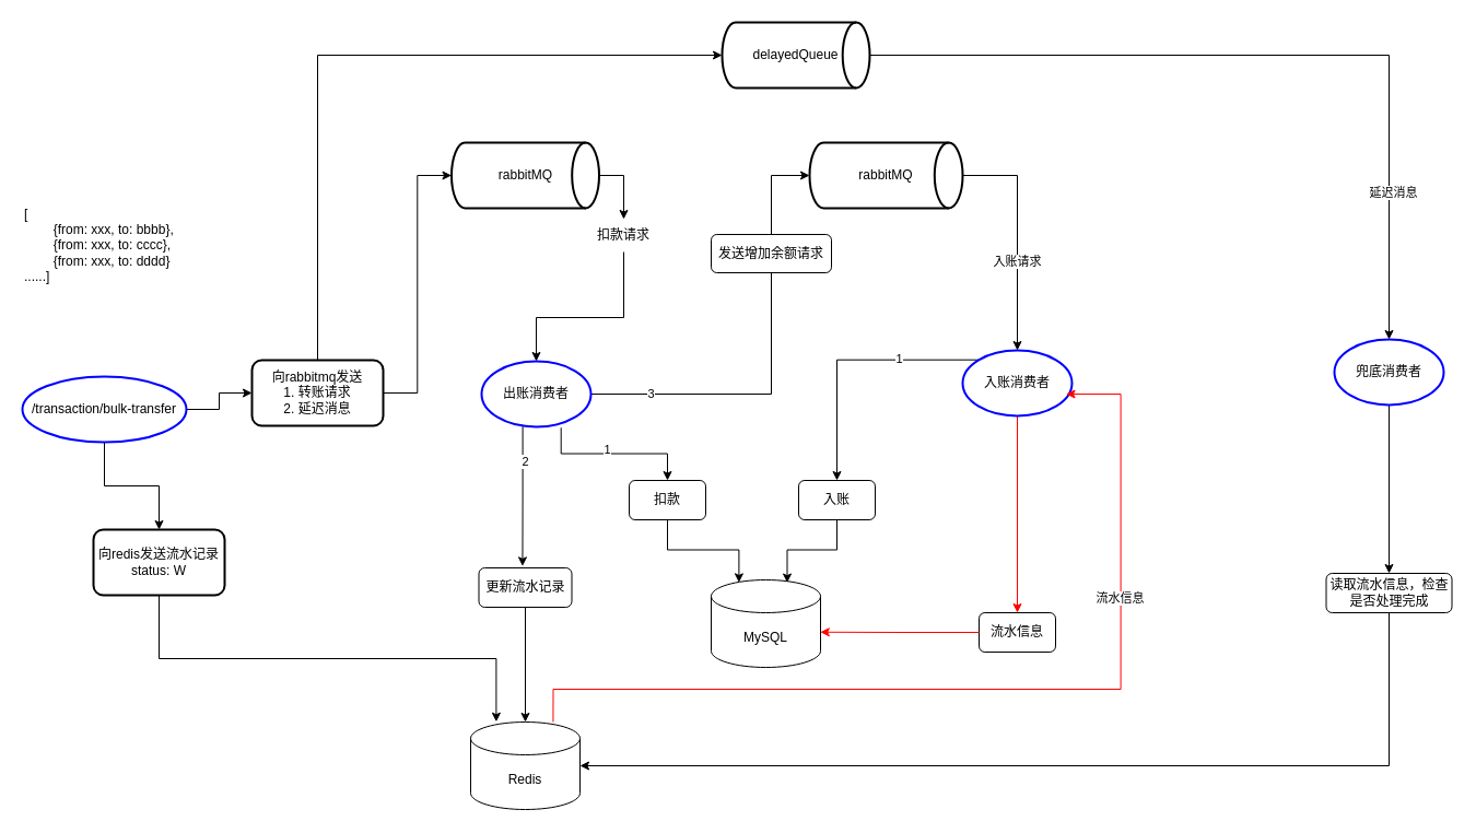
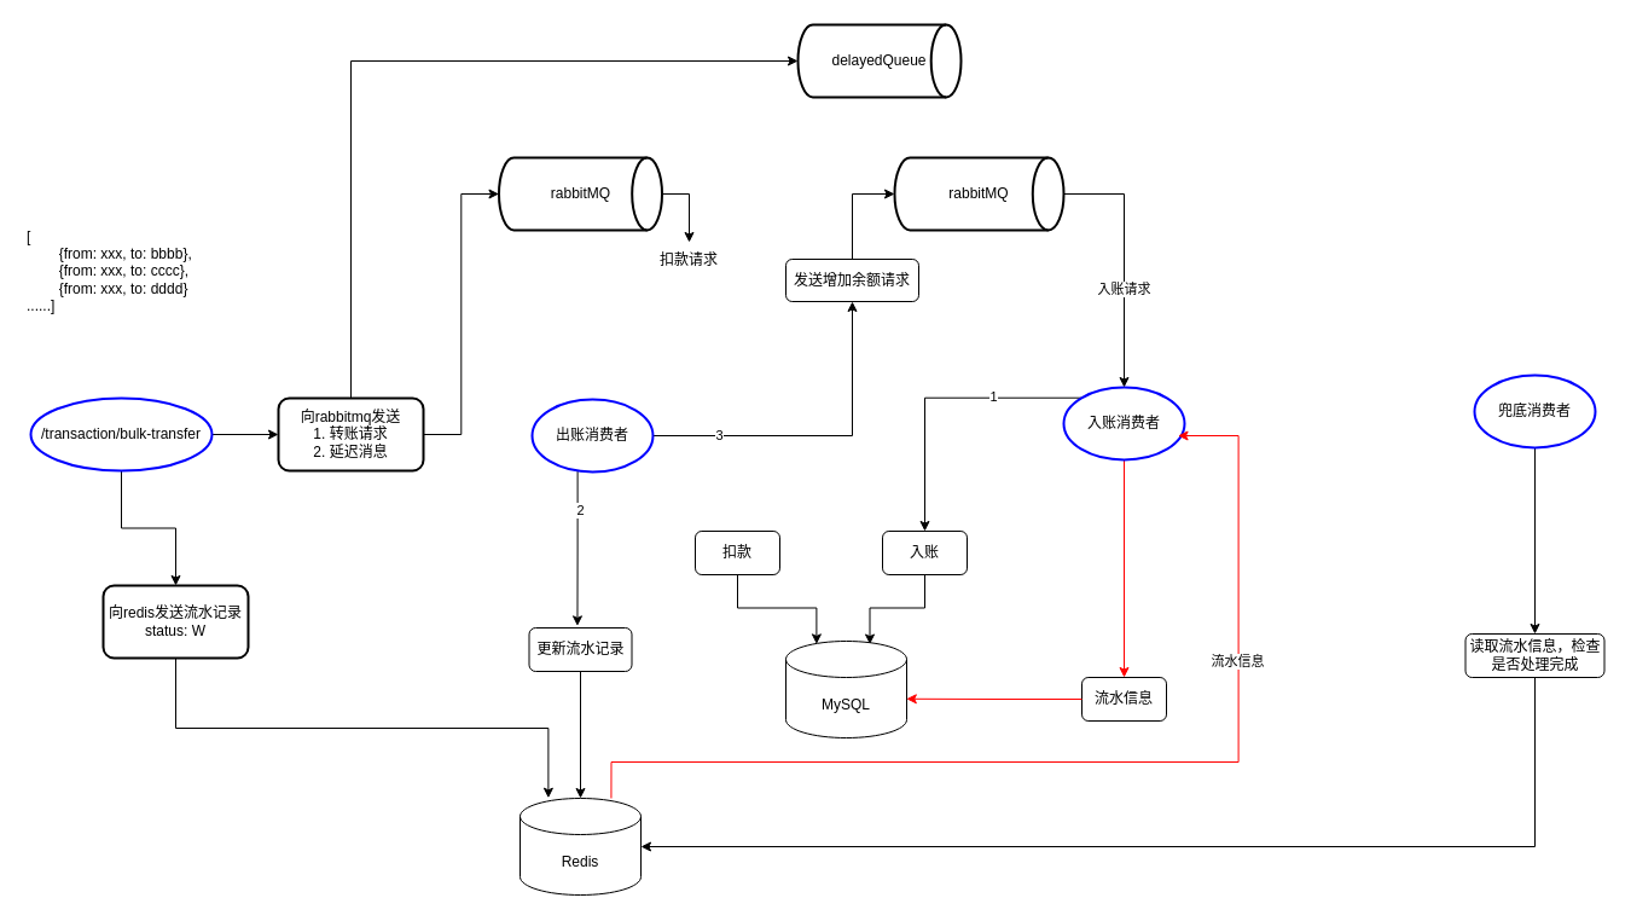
  <mxCell id="0" />
  <mxCell id="1" parent="0" />
  <mxCell id="2" value="&lt;div style=&quot;&quot;&gt;&lt;span style=&quot;background-color: initial;&quot;&gt;[&lt;/span&gt;&lt;/div&gt;&lt;div style=&quot;&quot;&gt;&lt;span style=&quot;background-color: initial;&quot;&gt;&lt;span style=&quot;white-space: pre;&quot;&gt;&#09;&lt;/span&gt;{from: xxx, to: bbbb},&lt;/span&gt;&lt;/div&gt;&lt;div style=&quot;&quot;&gt;&lt;span style=&quot;background-color: initial;&quot;&gt;&lt;span style=&quot;white-space: pre;&quot;&gt;&#09;&lt;/span&gt;{from: xxx, to: cccc},&lt;/span&gt;&lt;/div&gt;&lt;div style=&quot;&quot;&gt;&lt;span style=&quot;background-color: initial;&quot;&gt;&lt;span style=&quot;white-space: pre;&quot;&gt;&#09;&lt;/span&gt;{from: xxx, to: dddd}&lt;/span&gt;&lt;/div&gt;&lt;div style=&quot;&quot;&gt;&lt;span style=&quot;background-color: initial;&quot;&gt;......&lt;/span&gt;&lt;span style=&quot;background-color: initial;&quot;&gt;]&lt;/span&gt;&lt;/div&gt;" style="text;html=1;align=left;verticalAlign=middle;whiteSpace=wrap;rounded=0;" vertex="1" parent="1"><mxGeometry x="20" y="209" width="170" height="30" as="geometry" /></mxCell>
  <mxCell id="3" value="" style="edgeStyle=orthogonalEdgeStyle;rounded=0;orthogonalLoop=1;jettySize=auto;html=1;" edge="1" parent="1" source="5" target="6"><mxGeometry relative="1" as="geometry" /></mxCell>
  <mxCell id="4" value="" style="edgeStyle=orthogonalEdgeStyle;rounded=0;orthogonalLoop=1;jettySize=auto;html=1;" edge="1" parent="1" source="5" target="7"><mxGeometry relative="1" as="geometry" /></mxCell>
- <mxCell id="5" value="/transaction/bulk-transfer" style="strokeWidth=2;html=1;shape=mxgraph.flowchart.start_1;whiteSpace=wrap;strokeColor=#0000FF;" vertex="1" parent="1"><mxGeometry x="20" y="344" width="150" height="60" as="geometry" /></mxCell>
+ <mxCell id="5" value="/transaction/bulk-transfer" style="strokeWidth=2;html=1;shape=mxgraph.flowchart.start_1;whiteSpace=wrap;strokeColor=#0000FF;" vertex="1" parent="1"><mxGeometry x="25" y="329" width="150" height="60" as="geometry" /></mxCell>
  <mxCell id="6" value="向redis发送流水记录&lt;div&gt;status: W&lt;/div&gt;" style="rounded=1;whiteSpace=wrap;html=1;strokeWidth=2;" vertex="1" parent="1"><mxGeometry x="85" y="484" width="120" height="60" as="geometry" /></mxCell>
  <mxCell id="7" value="向rabbitmq发送&lt;br&gt;1. 转账请求&lt;br&gt;2. 延迟消息" style="rounded=1;whiteSpace=wrap;html=1;strokeWidth=2;" vertex="1" parent="1"><mxGeometry x="230" y="329" width="120" height="60" as="geometry" /></mxCell>
  <mxCell id="8" value="Redis" style="shape=cylinder3;whiteSpace=wrap;html=1;boundedLbl=1;backgroundOutline=1;size=15;" vertex="1" parent="1"><mxGeometry x="430" y="660" width="100" height="80" as="geometry" /></mxCell>
  <mxCell id="9" style="edgeStyle=orthogonalEdgeStyle;rounded=0;orthogonalLoop=1;jettySize=auto;html=1;exitX=0.5;exitY=1;exitDx=0;exitDy=0;entryX=0.234;entryY=-0.003;entryDx=0;entryDy=0;entryPerimeter=0;" edge="1" parent="1" source="6" target="8"><mxGeometry relative="1" as="geometry" /></mxCell>
  <mxCell id="10" style="edgeStyle=orthogonalEdgeStyle;rounded=0;orthogonalLoop=1;jettySize=auto;html=1;exitX=1;exitY=0.5;exitDx=0;exitDy=0;exitPerimeter=0;entryX=0.5;entryY=0;entryDx=0;entryDy=0;" edge="1" parent="1" source="11" target="20"><mxGeometry relative="1" as="geometry" /></mxCell>
  <mxCell id="11" value="rabbitMQ" style="strokeWidth=2;html=1;shape=mxgraph.flowchart.direct_data;whiteSpace=wrap;" vertex="1" parent="1"><mxGeometry x="412.5" y="130" width="135" height="60" as="geometry" /></mxCell>
  <mxCell id="12" style="edgeStyle=orthogonalEdgeStyle;rounded=0;orthogonalLoop=1;jettySize=auto;html=1;exitX=1;exitY=0.5;exitDx=0;exitDy=0;entryX=0;entryY=0.5;entryDx=0;entryDy=0;entryPerimeter=0;" edge="1" parent="1" source="7" target="11"><mxGeometry relative="1" as="geometry" /></mxCell>
- <mxCell id="13" style="edgeStyle=orthogonalEdgeStyle;rounded=0;orthogonalLoop=1;jettySize=auto;html=1;exitX=0.727;exitY=1.012;exitDx=0;exitDy=0;exitPerimeter=0;entryX=0.5;entryY=0;entryDx=0;entryDy=0;" edge="1" parent="1" source="19" target="23"><mxGeometry relative="1" as="geometry" /></mxCell>
- <mxCell id="14" value="1" style="edgeLabel;html=1;align=center;verticalAlign=middle;resizable=0;points=[];" vertex="1" connectable="0" parent="13"><mxGeometry x="-0.088" y="4" relative="1" as="geometry"><mxPoint as="offset" /></mxGeometry></mxCell>
  <mxCell id="15" style="edgeStyle=orthogonalEdgeStyle;rounded=0;orthogonalLoop=1;jettySize=auto;html=1;entryX=0.47;entryY=-0.045;entryDx=0;entryDy=0;exitX=0.376;exitY=0.993;exitDx=0;exitDy=0;exitPerimeter=0;entryPerimeter=0;" edge="1" parent="1" source="19" target="25"><mxGeometry relative="1" as="geometry"><mxPoint x="520" y="389" as="sourcePoint" /></mxGeometry></mxCell>
  <mxCell id="16" value="2" style="edgeLabel;html=1;align=center;verticalAlign=middle;resizable=0;points=[];" vertex="1" connectable="0" parent="15"><mxGeometry x="-0.214" y="1" relative="1" as="geometry"><mxPoint x="1" y="-18" as="offset" /></mxGeometry></mxCell>
- <mxCell id="17" style="edgeStyle=orthogonalEdgeStyle;rounded=0;orthogonalLoop=1;jettySize=auto;html=1;exitX=1;exitY=0.5;exitDx=0;exitDy=0;exitPerimeter=0;entryX=0.5;entryY=1;entryDx=0;entryDy=0;endArrow=none;" edge="1" parent="1" source="19" target="28"><mxGeometry relative="1" as="geometry" /></mxCell>
+ <mxCell id="17" style="edgeStyle=orthogonalEdgeStyle;rounded=0;orthogonalLoop=1;jettySize=auto;html=1;exitX=1;exitY=0.5;exitDx=0;exitDy=0;exitPerimeter=0;entryX=0.5;entryY=1;entryDx=0;entryDy=0;" edge="1" parent="1" source="19" target="28"><mxGeometry relative="1" as="geometry" /></mxCell>
  <mxCell id="18" value="3" style="edgeLabel;html=1;align=center;verticalAlign=middle;resizable=0;points=[];" vertex="1" connectable="0" parent="17"><mxGeometry x="-0.607" y="1" relative="1" as="geometry"><mxPoint as="offset" /></mxGeometry></mxCell>
  <mxCell id="19" value="出账消费者" style="strokeWidth=2;html=1;shape=mxgraph.flowchart.start_1;whiteSpace=wrap;strokeColor=#0000FF;" vertex="1" parent="1"><mxGeometry x="440" y="330" width="100" height="60" as="geometry" /></mxCell>
  <mxCell id="20" value="扣款请求" style="text;html=1;align=center;verticalAlign=middle;whiteSpace=wrap;rounded=0;" vertex="1" parent="1"><mxGeometry x="540" y="200" width="60" height="30" as="geometry" /></mxCell>
- <mxCell id="21" style="edgeStyle=orthogonalEdgeStyle;rounded=0;orthogonalLoop=1;jettySize=auto;html=1;exitX=0.5;exitY=1;exitDx=0;exitDy=0;entryX=0.5;entryY=0;entryDx=0;entryDy=0;entryPerimeter=0;" edge="1" parent="1" source="20" target="19"><mxGeometry relative="1" as="geometry"><mxPoint x="520" y="319" as="targetPoint" /><Array as="points"><mxPoint x="570" y="290" /><mxPoint x="490" y="290" /></Array></mxGeometry></mxCell>
  <mxCell id="22" value="MySQL" style="shape=cylinder3;whiteSpace=wrap;html=1;boundedLbl=1;backgroundOutline=1;size=15;" vertex="1" parent="1"><mxGeometry x="650" y="530" width="100" height="80" as="geometry" /></mxCell>
  <mxCell id="23" value="扣款" style="rounded=1;whiteSpace=wrap;html=1;" vertex="1" parent="1"><mxGeometry x="575" y="439" width="70" height="36" as="geometry" /></mxCell>
  <mxCell id="24" style="edgeStyle=orthogonalEdgeStyle;rounded=0;orthogonalLoop=1;jettySize=auto;html=1;exitX=0.5;exitY=1;exitDx=0;exitDy=0;entryX=0.254;entryY=0.03;entryDx=0;entryDy=0;entryPerimeter=0;" edge="1" parent="1" source="23" target="22"><mxGeometry relative="1" as="geometry" /></mxCell>
  <mxCell id="25" value="更新流水记录" style="rounded=1;whiteSpace=wrap;html=1;" vertex="1" parent="1"><mxGeometry x="437.5" y="519" width="85" height="36" as="geometry" /></mxCell>
  <mxCell id="26" style="edgeStyle=orthogonalEdgeStyle;rounded=0;orthogonalLoop=1;jettySize=auto;html=1;exitX=0.5;exitY=1;exitDx=0;exitDy=0;entryX=0.5;entryY=0;entryDx=0;entryDy=0;entryPerimeter=0;" edge="1" parent="1" source="25" target="8"><mxGeometry relative="1" as="geometry" /></mxCell>
  <mxCell id="27" value="rabbitMQ" style="strokeWidth=2;html=1;shape=mxgraph.flowchart.direct_data;whiteSpace=wrap;" vertex="1" parent="1"><mxGeometry x="740" y="130" width="140" height="60" as="geometry" /></mxCell>
  <mxCell id="28" value="发送增加余额请求" style="rounded=1;whiteSpace=wrap;html=1;" vertex="1" parent="1"><mxGeometry x="650" y="214" width="110" height="35" as="geometry" /></mxCell>
  <mxCell id="29" style="edgeStyle=orthogonalEdgeStyle;rounded=0;orthogonalLoop=1;jettySize=auto;html=1;exitX=0.5;exitY=0;exitDx=0;exitDy=0;entryX=0;entryY=0.5;entryDx=0;entryDy=0;entryPerimeter=0;" edge="1" parent="1" source="28" target="27"><mxGeometry relative="1" as="geometry" /></mxCell>
  <mxCell id="30" value="delayedQueue" style="strokeWidth=2;html=1;shape=mxgraph.flowchart.direct_data;whiteSpace=wrap;" vertex="1" parent="1"><mxGeometry x="660" y="20" width="135" height="60" as="geometry" /></mxCell>
  <mxCell id="31" style="edgeStyle=orthogonalEdgeStyle;rounded=0;orthogonalLoop=1;jettySize=auto;html=1;exitX=0.5;exitY=0;exitDx=0;exitDy=0;entryX=0;entryY=0.5;entryDx=0;entryDy=0;entryPerimeter=0;" edge="1" parent="1" source="7" target="30"><mxGeometry relative="1" as="geometry" /></mxCell>
  <mxCell id="32" style="edgeStyle=orthogonalEdgeStyle;rounded=0;orthogonalLoop=1;jettySize=auto;html=1;exitX=0.145;exitY=0.145;exitDx=0;exitDy=0;exitPerimeter=0;entryX=0.5;entryY=0;entryDx=0;entryDy=0;" edge="1" parent="1" source="35" target="38"><mxGeometry relative="1" as="geometry" /></mxCell>
  <mxCell id="33" value="1" style="edgeLabel;html=1;align=center;verticalAlign=middle;resizable=0;points=[];" vertex="1" connectable="0" parent="32"><mxGeometry x="-0.395" y="-1" relative="1" as="geometry"><mxPoint as="offset" /></mxGeometry></mxCell>
  <mxCell id="34" style="edgeStyle=orthogonalEdgeStyle;rounded=0;orthogonalLoop=1;jettySize=auto;html=1;exitX=0.5;exitY=1;exitDx=0;exitDy=0;exitPerimeter=0;entryX=0.5;entryY=0;entryDx=0;entryDy=0;strokeColor=#FF0000;" edge="1" parent="1" source="35" target="42"><mxGeometry relative="1" as="geometry" /></mxCell>
  <mxCell id="35" value="入账消费者" style="strokeWidth=2;html=1;shape=mxgraph.flowchart.start_1;whiteSpace=wrap;strokeColor=#0000FF;" vertex="1" parent="1"><mxGeometry x="880" y="320" width="100" height="60" as="geometry" /></mxCell>
  <mxCell id="36" style="edgeStyle=orthogonalEdgeStyle;rounded=0;orthogonalLoop=1;jettySize=auto;html=1;exitX=1;exitY=0.5;exitDx=0;exitDy=0;exitPerimeter=0;entryX=0.5;entryY=0;entryDx=0;entryDy=0;entryPerimeter=0;" edge="1" parent="1" source="27" target="35"><mxGeometry relative="1" as="geometry" /></mxCell>
  <mxCell id="37" value="入账请求" style="edgeLabel;html=1;align=center;verticalAlign=middle;resizable=0;points=[];" vertex="1" connectable="0" parent="36"><mxGeometry x="0.219" y="-1" relative="1" as="geometry"><mxPoint as="offset" /></mxGeometry></mxCell>
  <mxCell id="38" value="入账" style="rounded=1;whiteSpace=wrap;html=1;" vertex="1" parent="1"><mxGeometry x="730" y="439" width="70" height="36" as="geometry" /></mxCell>
  <mxCell id="39" style="edgeStyle=orthogonalEdgeStyle;rounded=0;orthogonalLoop=1;jettySize=auto;html=1;exitX=0.5;exitY=1;exitDx=0;exitDy=0;entryX=0.695;entryY=0.032;entryDx=0;entryDy=0;entryPerimeter=0;" edge="1" parent="1" source="38" target="22"><mxGeometry relative="1" as="geometry" /></mxCell>
  <mxCell id="40" style="edgeStyle=orthogonalEdgeStyle;rounded=0;orthogonalLoop=1;jettySize=auto;html=1;strokeColor=#FF0000;exitX=0.709;exitY=0;exitDx=0;exitDy=0;exitPerimeter=0;" edge="1" parent="1"><mxGeometry relative="1" as="geometry"><mxPoint x="505.45" y="660" as="sourcePoint" /><mxPoint x="974.55" y="360" as="targetPoint" /><Array as="points"><mxPoint x="505.55" y="630" /><mxPoint x="1024.55" y="630" /><mxPoint x="1024.55" y="360" /><mxPoint x="974.55" y="360" /></Array></mxGeometry></mxCell>
  <mxCell id="41" value="流水信息" style="edgeLabel;html=1;align=center;verticalAlign=middle;resizable=0;points=[];" vertex="1" connectable="0" parent="40"><mxGeometry x="0.456" y="1" relative="1" as="geometry"><mxPoint as="offset" /></mxGeometry></mxCell>
  <mxCell id="42" value="流水信息" style="rounded=1;whiteSpace=wrap;html=1;" vertex="1" parent="1"><mxGeometry x="895" y="560" width="70" height="36" as="geometry" /></mxCell>
  <mxCell id="43" style="edgeStyle=orthogonalEdgeStyle;rounded=0;orthogonalLoop=1;jettySize=auto;html=1;exitX=0;exitY=0.5;exitDx=0;exitDy=0;entryX=0.998;entryY=0.597;entryDx=0;entryDy=0;entryPerimeter=0;strokeColor=#FF0000;" edge="1" parent="1" source="42" target="22"><mxGeometry relative="1" as="geometry" /></mxCell>
  <mxCell id="44" style="edgeStyle=orthogonalEdgeStyle;rounded=0;orthogonalLoop=1;jettySize=auto;html=1;exitX=0.5;exitY=1;exitDx=0;exitDy=0;exitPerimeter=0;entryX=0.5;entryY=0;entryDx=0;entryDy=0;" edge="1" parent="1" source="45" target="48"><mxGeometry relative="1" as="geometry" /></mxCell>
  <mxCell id="45" value="兜底消费者" style="strokeWidth=2;html=1;shape=mxgraph.flowchart.start_1;whiteSpace=wrap;strokeColor=#0000FF;" vertex="1" parent="1"><mxGeometry x="1220" y="310" width="100" height="60" as="geometry" /></mxCell>
- <mxCell id="46" style="edgeStyle=orthogonalEdgeStyle;rounded=0;orthogonalLoop=1;jettySize=auto;html=1;exitX=1;exitY=0.5;exitDx=0;exitDy=0;exitPerimeter=0;entryX=0.5;entryY=0;entryDx=0;entryDy=0;entryPerimeter=0;" edge="1" parent="1" source="30" target="45"><mxGeometry relative="1" as="geometry" /></mxCell>
- <mxCell id="47" value="延迟消息" style="edgeLabel;html=1;align=center;verticalAlign=middle;resizable=0;points=[];" vertex="1" connectable="0" parent="46"><mxGeometry x="0.634" y="3" relative="1" as="geometry"><mxPoint as="offset" /></mxGeometry></mxCell>
  <mxCell id="48" value="读取流水信息，检查是否处理完成" style="rounded=1;whiteSpace=wrap;html=1;" vertex="1" parent="1"><mxGeometry x="1212.5" y="524" width="115" height="36" as="geometry" /></mxCell>
  <mxCell id="49" style="edgeStyle=orthogonalEdgeStyle;rounded=0;orthogonalLoop=1;jettySize=auto;html=1;exitX=0.5;exitY=1;exitDx=0;exitDy=0;entryX=1;entryY=0.5;entryDx=0;entryDy=0;entryPerimeter=0;" edge="1" parent="1" source="48" target="8"><mxGeometry relative="1" as="geometry" /></mxCell>
